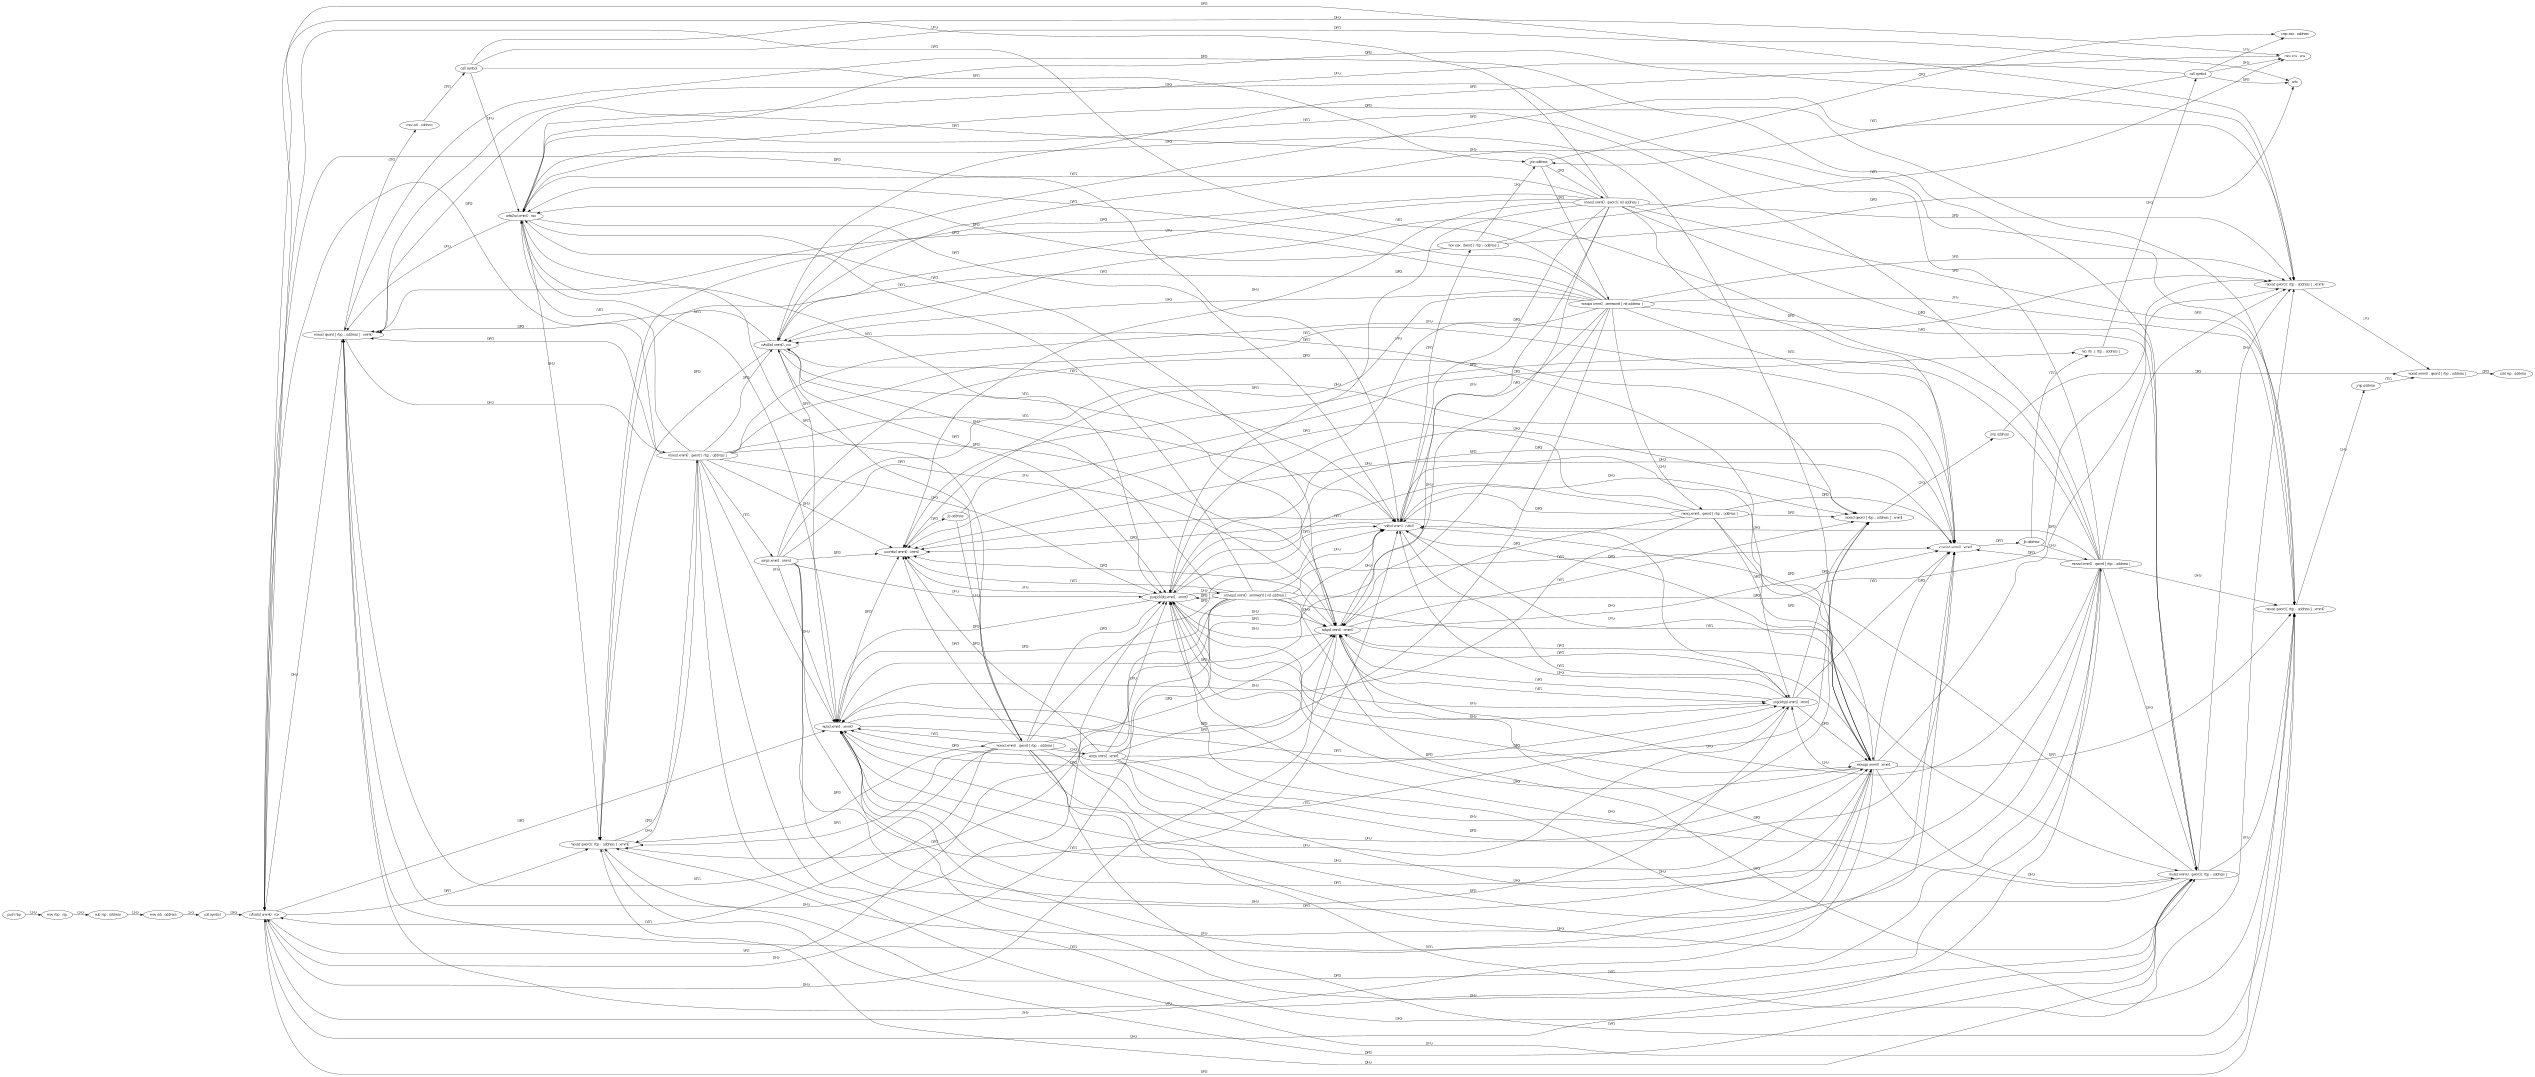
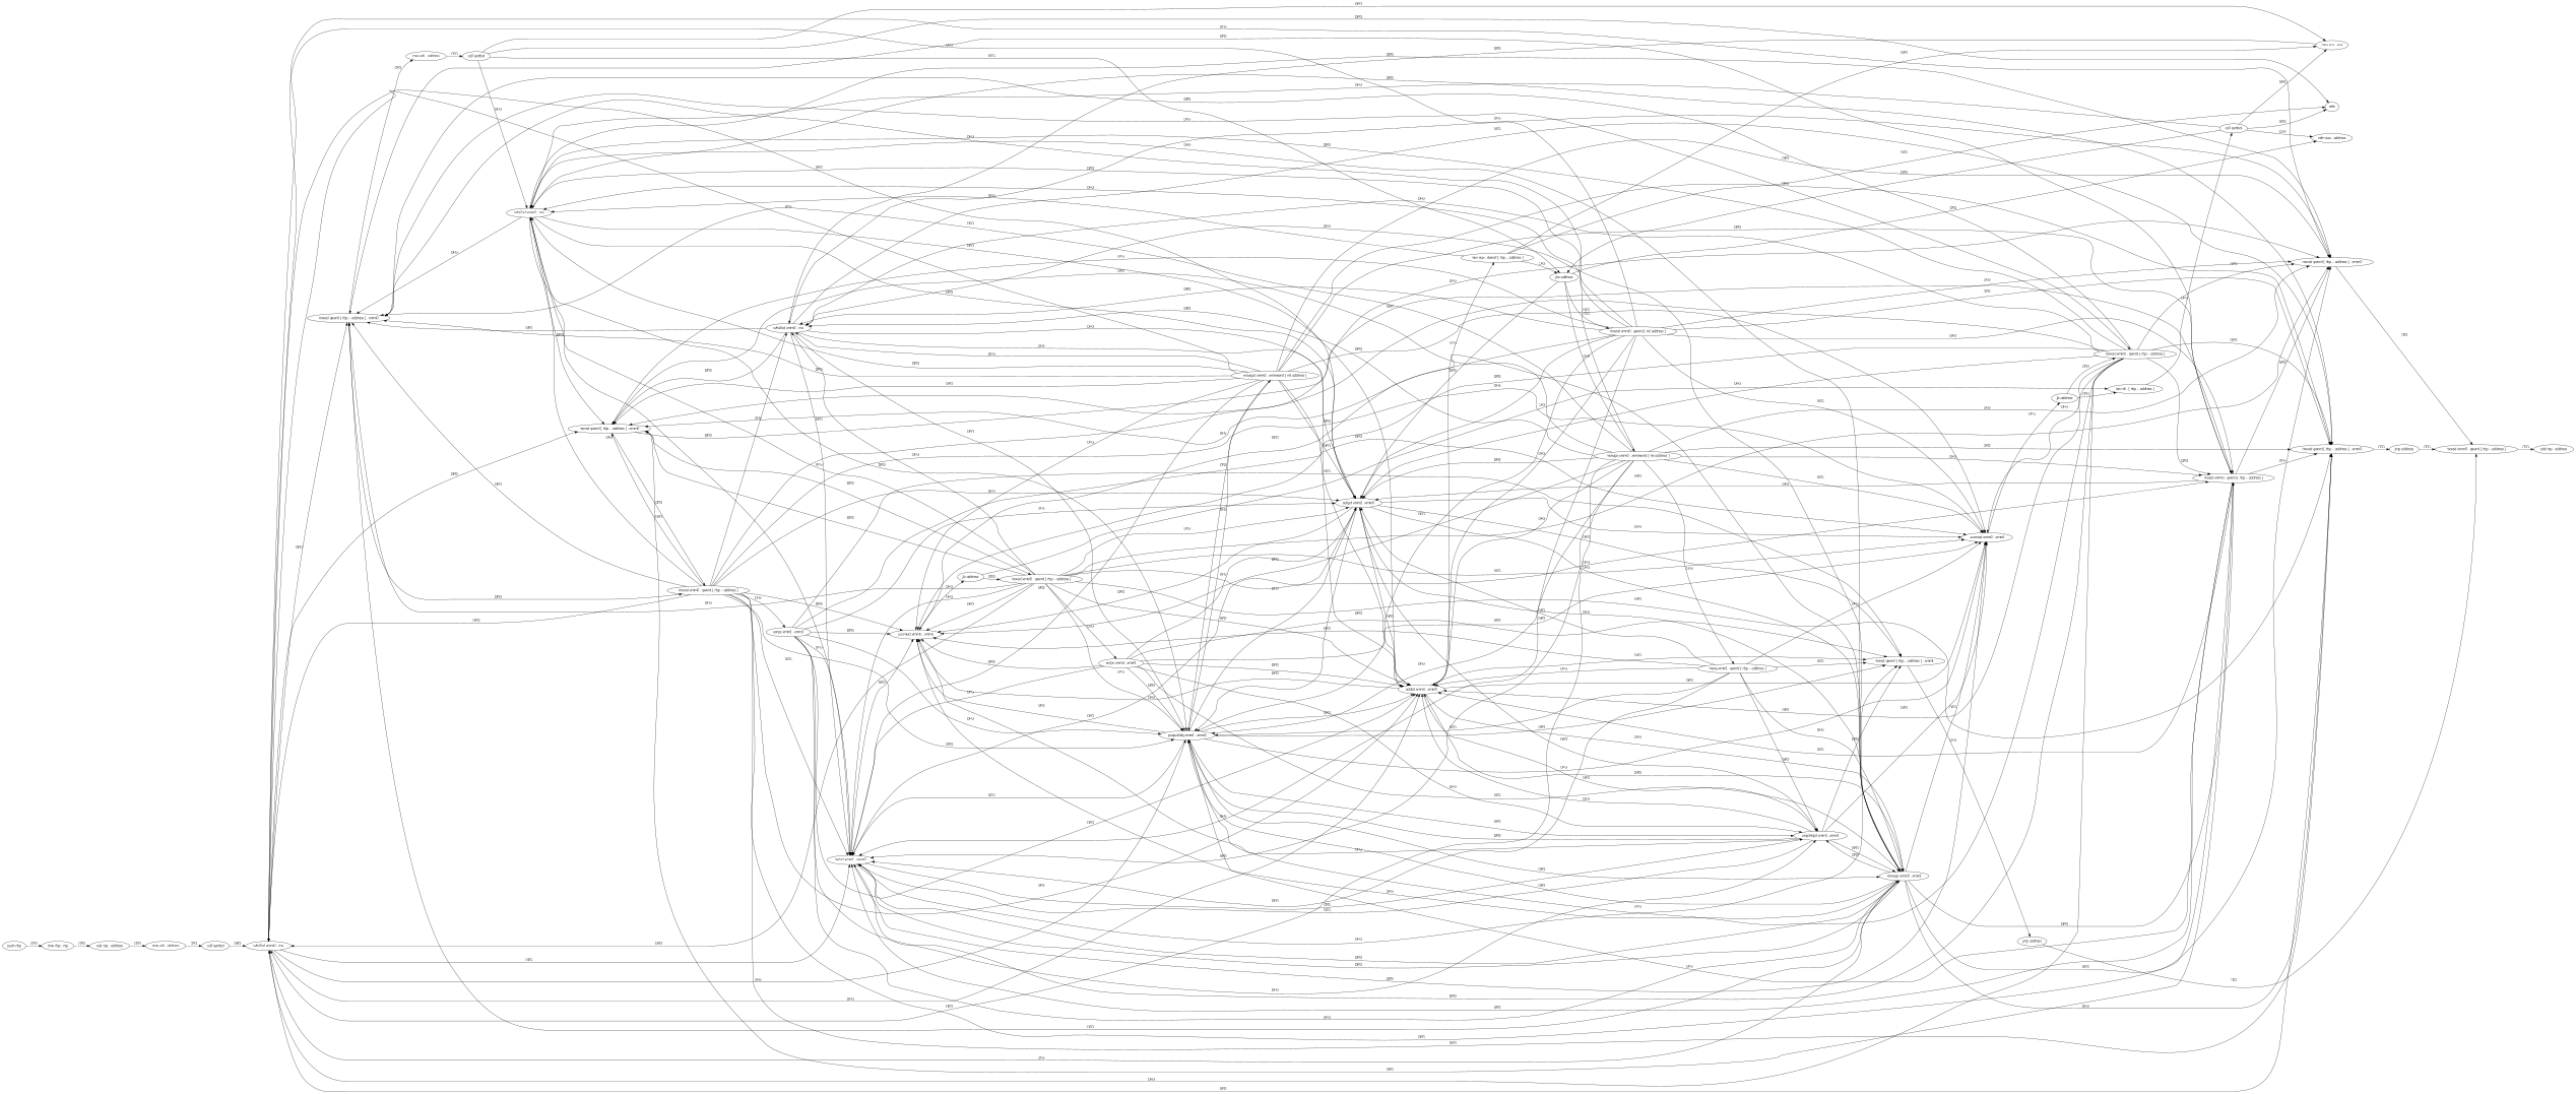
  digraph {
    fontname="Comic Neue"
    rankdir=LR
    node [fontname="Comic Neue"]
    edge [fontname="Comic Neue"]
    n1 [label="push rbp"]
    n2 [label="mov rbp , rsp"]
    n3 [label="sub rsp , address"]
    n4 [label="mov edi , address"]
    n5 [label="call symbol"]
    n6 [label="cvtsi2sd xmm0 , rax"]
    n7 [label="movsd qword [ rbp - address ] , xmm0"]
    n8 [label="movsd qword [ rbp - address ] , xmm0"]
    n9 [label="movsd qword [ rbp - address ] , xmm0"]
    n10 [label="punpckldq xmm1 , xmm0"]
    n11 [label="subpd xmm1 , xmm0"]
-   n12 [label="addsd xmm1 , cvtsi0"]
+   n12 [label="addsd xmm1 , xmm0"]
    n13 [label="mulsd xmm1 , xmm0"]
    n14 [label="movsd qword [ rbp - address ] , xmm0"]
    n15 [label="mov edi , address"]
    n16 [label="movsd xmm0 , qword [ rbp - address ]"]
    n17 [label="movsd xmm0 , qword [ rbp - address ]"]
    n18 [label="movsd xmm0 , qword [ rbp - address ]"]
    n19 [label="mulsd xmm0 , qword [ rbp - address ]"]
    n20 [label="movsd xmm0 , qword [ rbp - address ]"]
    n21 [label="ucomisd xmm0 , xmm1"]
    n22 [label="ucomisd xmm0 , xmm1"]
    n23 [label="movaps xmm0 , xmm1"]
    n24 [label="unpckhpd xmm1 , xmm1"]
    n25 [label="movsd qword [ rbp - address ] , xmm1"]
    n26 [label="movapd xmm0 , xmmword [ rel address ]"]
    n27 [label="mov eax , dword [ rbp - address ]"]
    n28 [label="jmp address"]
    n29 [label="call symbol"]
    n30 [label="cvtsi2sd xmm0 , rax"]
    n31 [label="xorps xmm1 , xmm1"]
    n32 [label="cvtsi2sd xmm0 , rcx"]
    n33 [label="jne address"]
    n34 [label="mov ecx , eax"]
    n35 [label=retn]
-   n36 [label="cmp eax , address"]
+   n36 [label="retn eax , address"]
    n37 [label="movsd xmm0 , qword [ rel address ]"]
    n38 [label="movaps xmm0 , xmmword [ rel address ]"]
    n39 [label="xorps xmm1 , xmm1"]
    n40 [label="jb address"]
    n41 [label="jb address"]
    n42 [label="jmp address"]
    n43 [label="lea rdi , [ rbp - address ]"]
    n44 [label="call symbol"]
    n45 [label="movq xmm1 , qword [ rbp - address ]"]
    n46 [label="add rsp , address"]
    n1 -> n2 [label=CFG]
    n2 -> n3 [label=CFG]
    n3 -> n4 [label=CFG]
    n4 -> n5 [label=CFG]
    n5 -> n6 [label=DFG]
    n6 -> n7 [label=DFG]
    n6 -> n8 [label=DFG]
    n6 -> n9 [label=DFG]
    n6 -> n10 [label=DFG]
    n6 -> n11 [label=DFG]
    n6 -> n12 [label=DFG]
    n6 -> n13 [label=DFG]
    n6 -> n14 [label=DFG]
    n7 -> n15 [label=CFG]
    n7 -> n16 [label=DFG]
    n7 -> n17 [label=DFG]
    n8 -> n16 [label=CFG]
    n8 -> n18 [label=DFG]
    n8 -> n19 [label=DFG]
    n9 -> n20 [label=CFG]
    n10 -> n11 [label=DFG]
    n10 -> n12 [label=DFG]
    n10 -> n13 [label=DFG]
    n10 -> n21 [label=DFG]
    n10 -> n22 [label=DFG]
    n10 -> n23 [label=DFG]
    n10 -> n24 [label=DFG]
    n10 -> n25 [label=DFG]
    n10 -> n26 [label=CFG]
    n11 -> n10 [label=DFG]
    n11 -> n12 [label=DFG]
    n11 -> n13 [label=DFG]
    n11 -> n21 [label=DFG]
    n11 -> n22 [label=DFG]
    n11 -> n23 [label=DFG]
    n11 -> n24 [label=DFG]
    n11 -> n25 [label=DFG]
    n12 -> n21 [label=DFG]
    n12 -> n22 [label=DFG]
    n12 -> n23 [label=DFG]
    n12 -> n24 [label=DFG]
    n12 -> n25 [label=DFG]
    n12 -> n27 [label=CFG]
    n13 -> n21 [label=DFG]
    n13 -> n22 [label=DFG]
    n13 -> n23 [label=DFG]
    n13 -> n24 [label=CFG]
    n13 -> n25 [label=DFG]
    n14 -> n28 [label=CFG]
    n15 -> n29 [label=CFG]
    n16 -> n6 [label=DFG]
    n16 -> n7 [label=DFG]
    n16 -> n8 [label=DFG]
    n16 -> n9 [label=DFG]
    n16 -> n10 [label=DFG]
    n16 -> n11 [label=DFG]
    n16 -> n12 [label=DFG]
    n16 -> n13 [label=DFG]
    n16 -> n14 [label=DFG]
    n16 -> n19 [label=DFG]
    n16 -> n21 [label=DFG]
    n16 -> n22 [label=DFG]
    n16 -> n30 [label=DFG]
    n16 -> n31 [label=CFG]
    n16 -> n32 [label=DFG]
    n17 -> n6 [label=DFG]
    n17 -> n7 [label=DFG]
    n17 -> n8 [label=DFG]
    n17 -> n9 [label=DFG]
    n17 -> n10 [label=DFG]
    n17 -> n11 [label=DFG]
    n17 -> n12 [label=DFG]
    n17 -> n13 [label=DFG]
    n17 -> n14 [label=DFG]
    n17 -> n19 [label=DFG]
    n17 -> n21 [label=DFG]
    n17 -> n22 [label=DFG]
    n17 -> n30 [label=DFG]
    n17 -> n32 [label=DFG]
    n18 -> n6 [label=DFG]
    n18 -> n7 [label=DFG]
    n18 -> n8 [label=DFG]
    n18 -> n9 [label=DFG]
    n18 -> n10 [label=DFG]
    n18 -> n11 [label=DFG]
    n18 -> n12 [label=DFG]
    n18 -> n13 [label=DFG]
    n18 -> n14 [label=DFG]
    n18 -> n19 [label=DFG]
    n18 -> n21 [label=DFG]
    n18 -> n22 [label=DFG]
    n18 -> n30 [label=DFG]
    n18 -> n32 [label=DFG]
    n18 -> n39 [label=CFG]
    n19 -> n7 [label=DFG]
    n19 -> n8 [label=DFG]
    n19 -> n9 [label=DFG]
    n19 -> n10 [label=DFG]
    n19 -> n11 [label=DFG]
    n19 -> n12 [label=DFG]
    n19 -> n13 [label=DFG]
    n19 -> n14 [label=DFG]
    n20 -> n46 [label=CFG]
    n21 -> n40 [label=DFG]
    n22 -> n41 [label=DFG]
    n23 -> n6 [label=DFG]
    n23 -> n7 [label=DFG]
    n23 -> n8 [label=DFG]
    n23 -> n9 [label=DFG]
    n23 -> n10 [label=DFG]
    n23 -> n11 [label=DFG]
    n23 -> n12 [label=DFG]
    n23 -> n13 [label=DFG]
    n23 -> n14 [label=DFG]
    n23 -> n19 [label=DFG]
    n23 -> n21 [label=DFG]
    n23 -> n22 [label=DFG]
    n23 -> n24 [label=CFG]
    n23 -> n30 [label=DFG]
    n23 -> n32 [label=DFG]
    n24 -> n10 [label=DFG]
-   n24 -> n11 [label=DFG]
+   n33 -> n11 [label=DFG]
    n24 -> n12 [label=DFG]
    n24 -> n13 [label=DFG]
    n24 -> n21 [label=DFG]
    n24 -> n22 [label=DFG]
    n24 -> n23 [label=DFG]
    n24 -> n25 [label=DFG]
    n25 -> n42 [label=CFG]
    n26 -> n6 [label=DFG]
    n26 -> n7 [label=DFG]
    n26 -> n8 [label=DFG]
    n26 -> n9 [label=DFG]
    n26 -> n10 [label=DFG]
    n26 -> n11 [label=DFG]
    n26 -> n12 [label=DFG]
    n26 -> n13 [label=DFG]
    n26 -> n14 [label=DFG]
    n26 -> n19 [label=DFG]
    n26 -> n21 [label=DFG]
    n26 -> n22 [label=DFG]
    n26 -> n30 [label=DFG]
    n26 -> n32 [label=DFG]
    n27 -> n30 [label=DFG]
    n27 -> n33 [label=CFG]
    n27 -> n34 [label=DFG]
    n27 -> n35 [label=DFG]
    n28 -> n20 [label=CFG]
    n29 -> n30 [label=DFG]
    n29 -> n33 [label=DFG]
    n29 -> n34 [label=DFG]
    n29 -> n35 [label=DFG]
    n30 -> n7 [label=DFG]
    n30 -> n8 [label=DFG]
    n30 -> n9 [label=DFG]
    n30 -> n10 [label=DFG]
    n30 -> n11 [label=DFG]
    n30 -> n12 [label=DFG]
    n30 -> n13 [label=DFG]
    n30 -> n14 [label=DFG]
    n31 -> n10 [label=DFG]
    n31 -> n11 [label=DFG]
    n31 -> n12 [label=DFG]
    n31 -> n13 [label=DFG]
    n31 -> n21 [label=DFG]
    n31 -> n22 [label=DFG]
    n31 -> n23 [label=DFG]
    n31 -> n24 [label=DFG]
    n31 -> n25 [label=DFG]
    n32 -> n7 [label=DFG]
    n32 -> n8 [label=DFG]
    n32 -> n9 [label=DFG]
    n32 -> n10 [label=DFG]
    n32 -> n11 [label=DFG]
    n32 -> n12 [label=DFG]
    n32 -> n13 [label=DFG]
    n32 -> n14 [label=DFG]
    n33 -> n36 [label=CFG]
    n33 -> n37 [label=CFG]
    n33 -> n38 [label=CFG]
    n34 -> n32 [label=DFG]
    n37 -> n6 [label=DFG]
    n37 -> n7 [label=DFG]
    n37 -> n8 [label=DFG]
    n37 -> n9 [label=DFG]
    n37 -> n10 [label=DFG]
    n37 -> n11 [label=DFG]
    n37 -> n12 [label=DFG]
    n37 -> n13 [label=DFG]
    n37 -> n14 [label=DFG]
    n37 -> n19 [label=DFG]
    n37 -> n21 [label=DFG]
    n37 -> n22 [label=DFG]
    n37 -> n30 [label=DFG]
    n37 -> n32 [label=DFG]
    n38 -> n6 [label=DFG]
    n38 -> n7 [label=DFG]
    n38 -> n8 [label=DFG]
    n38 -> n9 [label=DFG]
    n38 -> n10 [label=DFG]
    n38 -> n11 [label=DFG]
    n38 -> n12 [label=DFG]
    n38 -> n13 [label=DFG]
    n38 -> n14 [label=DFG]
    n38 -> n19 [label=DFG]
    n38 -> n21 [label=DFG]
    n38 -> n22 [label=DFG]
    n38 -> n30 [label=DFG]
    n38 -> n32 [label=DFG]
    n38 -> n45 [label=CFG]
    n39 -> n10 [label=DFG]
    n39 -> n11 [label=DFG]
    n39 -> n12 [label=DFG]
    n39 -> n13 [label=DFG]
    n39 -> n21 [label=DFG]
    n39 -> n22 [label=DFG]
    n39 -> n23 [label=DFG]
    n39 -> n24 [label=DFG]
    n39 -> n25 [label=DFG]
    n40 -> n18 [label=CFG]
    n40 -> n43 [label=CFG]
    n41 -> n17 [label=CFG]
    n41 -> n43 [label=CFG]
    n42 -> n20 [label=CFG]
    n43 -> n44 [label=DFG]
    n44 -> n30 [label=DFG]
    n44 -> n33 [label=DFG]
    n44 -> n34 [label=DFG]
    n44 -> n35 [label=DFG]
    n44 -> n36 [label=CFG]
    n45 -> n10 [label=DFG]
    n45 -> n11 [label=DFG]
    n45 -> n12 [label=DFG]
    n45 -> n13 [label=DFG]
    n45 -> n21 [label=DFG]
    n45 -> n22 [label=DFG]
    n45 -> n23 [label=DFG]
    n45 -> n24 [label=DFG]
    n45 -> n25 [label=DFG]
  }
